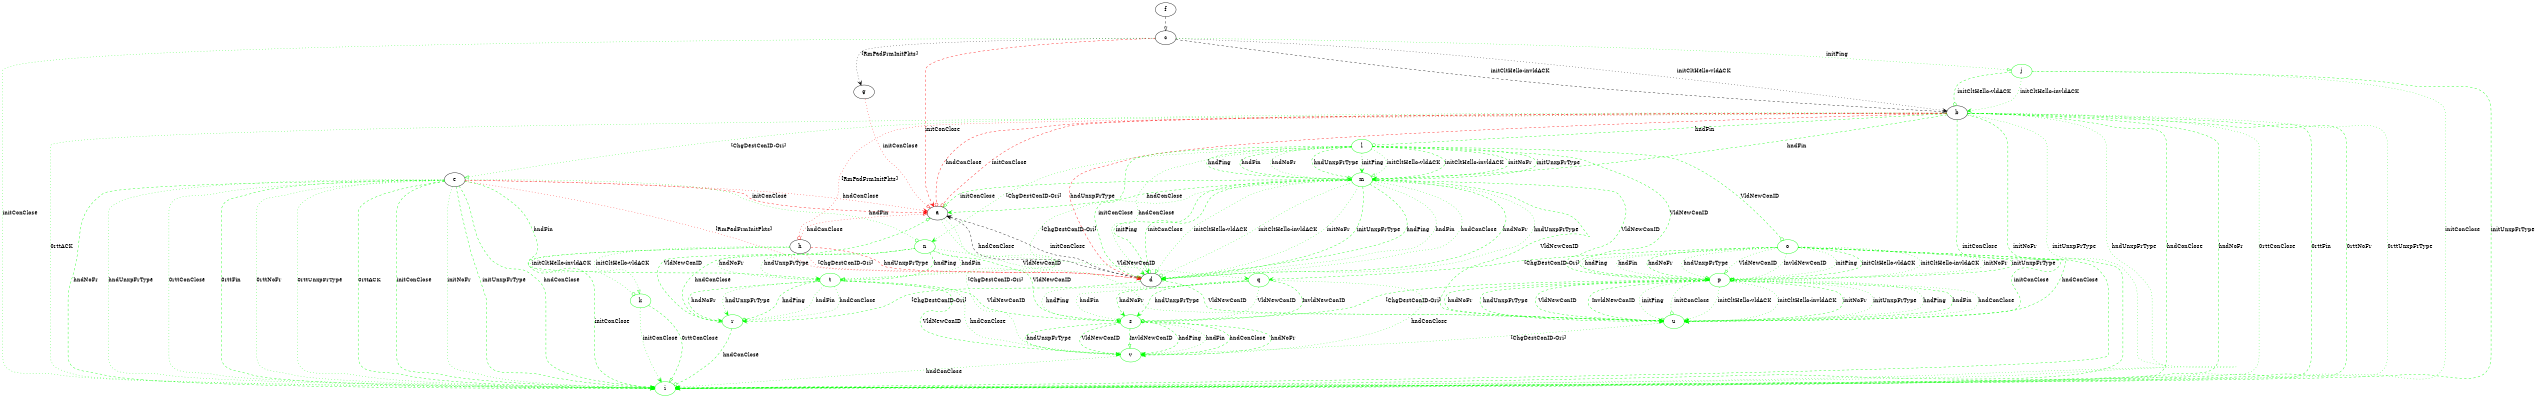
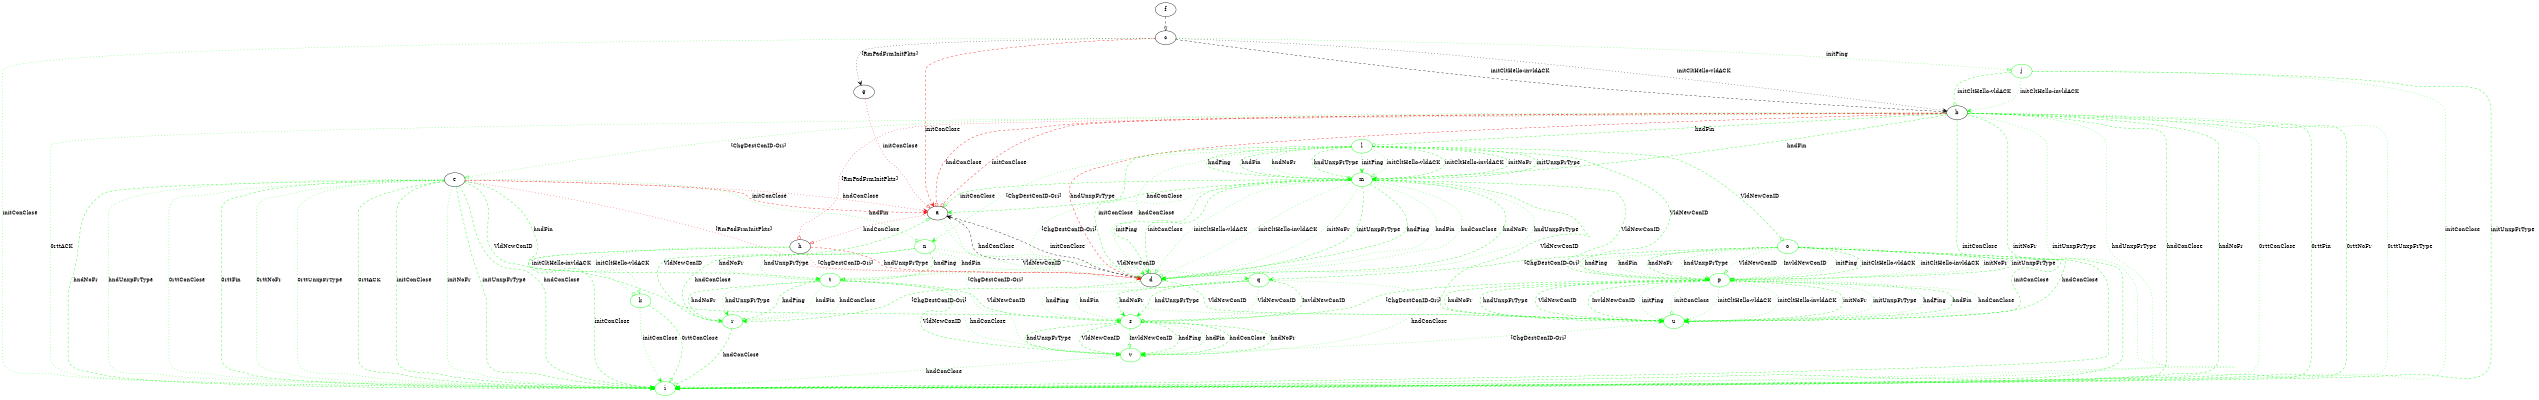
  digraph {
    node [color=green]
    edge [arrowhead=vee color=green style=dashed]
    u
    v
    i
    a [color=""]
    b [color=""]
    d [color=""]
    e [color=""]
    h [color=""]
    l
    m
    r
    n
    t
    k
    o
    p
    q
    s
    c [color=""]
    g [color=""]
    j
    f [color=""]
    u -> v [label="[ChgDestConID-Ori] " style=dotted]
    v -> i [label="hndConClose " style=dotted]
    a -> u [arrowhead=onormal label="VldNewConID " style=dotted]
    a -> v [label="[ChgDestConID-Ori] " style=dotted]
    b -> i [arrowhead=onormal label="initConClose "]
    b -> i [arrowhead=odot label="initNoFr "]
    b -> i [arrowhead=odot label="initUnxpFrType " style=dotted]
    b -> i [label="hndConClose "]
    b -> i [arrowhead=odot label="hndNoFr "]
    b -> i [arrowhead=odot label="hndUnxpFrType " style=dotted]
    b -> i [label="0rttConClose " style=dotted]
    b -> i [arrowhead=odot label="0rttFin "]
    b -> i [arrowhead=odot label="0rttNoFr "]
    b -> i [arrowhead=onormal label="0rttUnxpFrType " style=dotted]
    b -> i [arrowhead=onormal label="0rttACK " style=dotted]
    b -> a [arrowhead=odot color=red label="initConClose "]
    b -> a [arrowhead=odot color=red label="hndConClose "]
    b -> d [arrowhead=odot color=red label="hndUnxpFrType "]
    b -> e [arrowhead=onormal label="[ChgDestConID-Ori] " style=dotted]
    b -> h [arrowhead=odot color=red label="[RmPadFrmInitPkts] " style=dotted]
    b -> l [arrowhead=odot label="hndFin "]
    b -> m [label="hndFin "]
    d -> u [arrowhead=onormal label="VldNewConID "]
    d -> a [arrowhead=onormal label="initConClose " color=""]
    d -> a [label="hndConClose " color=""]
    d -> r [label="[ChgDestConID-Ori] "]
    e -> i [label="initConClose "]
    e -> i [label="initNoFr " style=dotted]
    e -> i [arrowhead=odot label="initUnxpFrType "]
    e -> i [label="hndConClose "]
    e -> i [label="hndNoFr "]
    e -> i [arrowhead=odot label="hndUnxpFrType " style=dotted]
    e -> i [arrowhead=odot label="0rttConClose " style=dotted]
    e -> i [label="0rttFin "]
    e -> i [label="0rttNoFr " style=dotted]
    e -> i [arrowhead=odot label="0rttUnxpFrType " style=dotted]
    e -> i [arrowhead=odot label="0rttACK "]
    e -> a [color=red label="initConClose "]
    e -> a [color=red label="hndConClose " style=dotted]
    e -> d [color=red label="[RmPadFrmInitPkts] " style=dotted]
    e -> n [arrowhead=odot label="hndFin " style=dotted]
    e -> t [label="hndFin "]
    h -> i [arrowhead=onormal label="initConClose "]
-   h -> a [arrowhead=onormal color=red label="hndConClose " style=dotted]
+   a -> h [arrowhead=onormal color=red label="hndConClose " style=dotted]
    h -> d [arrowhead=odot color=red label="hndUnxpFrType "]
    h -> d [arrowhead=onormal color=red label="[ChgDestConID-Ori] " style=dotted]
    h -> k [arrowhead=onormal label="initCltHello-vldACK " style=dotted]
    h -> k [arrowhead=odot label="initCltHello-invldACK " style=dotted]
    l -> d [arrowhead=onormal label="initConClose "]
    l -> d [label="hndConClose " style=dotted]
    l -> m [label="initPing " style=dotted]
    l -> m [arrowhead=onormal label="initCltHello-vldACK " style=dotted]
    l -> m [arrowhead=onormal label="initCltHello-invldACK "]
    l -> m [label="initNoFr "]
    l -> m [label="initUnxpFrType "]
    l -> m [arrowhead=odot label="hndPing "]
    l -> m [arrowhead=onormal label="hndFin "]
    l -> m [label="hndNoFr " style=dotted]
    l -> m [arrowhead=onormal label="hndUnxpFrType "]
    l -> n [label="[ChgDestConID-Ori] " style=dotted]
    l -> o [arrowhead=odot label="VldNewConID "]
    l -> p [arrowhead=odot label="VldNewConID "]
    m -> u [label="VldNewConID "]
    m -> a [arrowhead=onormal label="initConClose "]
    m -> a [label="hndConClose "]
    m -> d [label="initPing "]
    m -> d [arrowhead=odot label="initConClose "]
    m -> d [arrowhead=onormal label="initCltHello-vldACK " style=dotted]
    m -> d [arrowhead=odot label="initCltHello-invldACK " style=dotted]
    m -> d [arrowhead=odot label="initNoFr " style=dotted]
    m -> d [arrowhead=onormal label="initUnxpFrType "]
    m -> d [arrowhead=onormal label="hndPing "]
    m -> d [arrowhead=onormal label="hndFin " style=dotted]
    m -> d [arrowhead=onormal label="hndConClose " style=dotted]
    m -> d [label="hndNoFr "]
    m -> d [label="hndUnxpFrType " style=dotted]
    m -> t [arrowhead=onormal label="[ChgDestConID-Ori] " style=dotted]
    m -> p [arrowhead=onormal label="VldNewConID "]
    r -> i [arrowhead=odot label="hndConClose "]
    r -> a [arrowhead=onormal label="VldNewConID "]
    n -> r [arrowhead=odot label="hndConClose "]
    n -> t [arrowhead=onormal label="hndPing "]
    n -> t [arrowhead=onormal label="hndFin " style=dotted]
    n -> t [arrowhead=odot label="hndNoFr " style=dotted]
    n -> t [arrowhead=onormal label="hndUnxpFrType " style=dotted]
    n -> q [label="VldNewConID " style=dotted]
-   n -> s [arrowhead=odot label="VldNewConID "]
+   e -> s [arrowhead=odot label="VldNewConID "]
    t -> v [arrowhead=onormal label="hndConClose " style=dotted]
    t -> v [arrowhead=onormal label="VldNewConID "]
    t -> r [arrowhead=odot label="hndPing "]
    t -> r [arrowhead=odot label="hndFin " style=dotted]
    t -> r [arrowhead=onormal label="hndConClose " style=dotted]
    t -> r [label="hndNoFr "]
    t -> r [label="hndUnxpFrType " style=dotted]
    t -> s [label="VldNewConID "]
    k -> i [label="initConClose " style=dotted]
    k -> i [arrowhead=onormal label="0rttConClose "]
    o -> u [arrowhead=odot label="initConClose "]
    o -> u [label="hndConClose "]
    o -> p [arrowhead=onormal label="initPing " style=dotted]
    o -> p [arrowhead=onormal label="initCltHello-vldACK "]
    o -> p [arrowhead=onormal label="initCltHello-invldACK " style=dotted]
    o -> p [arrowhead=odot label="initNoFr " style=dotted]
    o -> p [arrowhead=odot label="initUnxpFrType "]
    o -> p [label="hndPing " style=dotted]
    o -> p [arrowhead=odot label="hndFin " style=dotted]
    o -> p [arrowhead=onormal label="hndNoFr "]
    o -> p [arrowhead=onormal label="hndUnxpFrType " style=dotted]
    o -> p [arrowhead=onormal label="VldNewConID " style=dotted]
    o -> p [arrowhead=odot label="InvldNewConID " style=dotted]
    o -> q [label="[ChgDestConID-Ori] "]
    p -> u [arrowhead=odot label="initPing " style=dotted]
    p -> u [arrowhead=odot label="initConClose " style=dotted]
    p -> u [arrowhead=onormal label="initCltHello-vldACK " style=dotted]
    p -> u [arrowhead=onormal label="initCltHello-invldACK " style=dotted]
    p -> u [label="initNoFr "]
    p -> u [label="initUnxpFrType " style=dotted]
    p -> u [label="hndPing " style=dotted]
    p -> u [label="hndFin "]
    p -> u [label="hndConClose " style=dotted]
    p -> u [label="hndNoFr "]
    p -> u [label="hndUnxpFrType "]
    p -> u [label="VldNewConID "]
    p -> u [arrowhead=odot label="InvldNewConID "]
    p -> s [arrowhead=odot label="[ChgDestConID-Ori] "]
    q -> v [arrowhead=odot label="hndConClose " style=dotted]
    q -> s [arrowhead=odot label="hndPing " style=dotted]
    q -> s [arrowhead=odot label="hndFin " style=dotted]
    q -> s [label="hndNoFr "]
    q -> s [label="hndUnxpFrType "]
    q -> s [arrowhead=odot label="VldNewConID " style=dotted]
    q -> s [arrowhead=odot label="InvldNewConID "]
    s -> v [arrowhead=odot label="hndPing "]
    s -> v [label="hndFin " style=dotted]
    s -> v [arrowhead=onormal label="hndConClose "]
    s -> v [label="hndNoFr "]
    s -> v [arrowhead=onormal label="hndUnxpFrType "]
    s -> v [arrowhead=odot label="VldNewConID "]
    s -> v [arrowhead=onormal label="InvldNewConID "]
    c -> i [arrowhead=onormal label="initConClose " style=dotted]
    c -> a [color=red label="initConClose "]
    c -> b [label="initCltHello-vldACK " style=dotted color=""]
    c -> b [arrowhead=onormal label="initCltHello-invldACK " color=""]
    c -> g [label="[RmPadFrmInitPkts] " style=dotted color=""]
    c -> j [arrowhead=onormal label="initPing " style=dotted]
    g -> a [arrowhead=onormal color=red label="initConClose " style=dotted]
    j -> i [label="initConClose " style=dotted]
    j -> i [arrowhead=onormal label="initUnxpFrType "]
    j -> b [arrowhead=odot label="initCltHello-vldACK "]
    j -> b [label="initCltHello-invldACK " style=dotted]
    f -> c [arrowhead=onormal color=""]
  }
